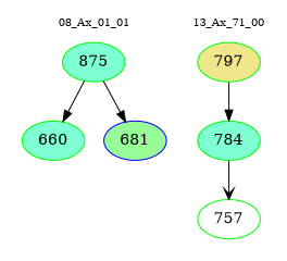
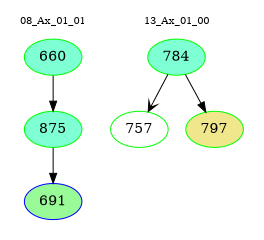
  digraph {
    node [color=green fillcolor=aquamarine style=filled]
    edge [arrowhead=normal color=black]
    n1 [label=875]
    n2 [label=660]
-   n3 [color=blue fillcolor=palegreen label=681]
+   n3 [color=blue fillcolor=palegreen label=691]
    n4 [label=784]
    n5 [fillcolor=white label=757]
    n6 [fillcolor=khaki label=797]
    subgraph cluster_1 {
      color=white
      fontsize=10
      label="08_Ax_01_01"
      n1
      n2
      n3
    }
    subgraph cluster_2 {
      color=white
      fontsize=10
-     label="13_Ax_71_00"
+     label="13_Ax_01_00"
      n4
      n5
      n6
    }
-   n1 -> n2
+   n2 -> n1
    n1 -> n3
    n4 -> n5 [arrowhead=vee]
-   n6 -> n4
+   n4 -> n6
  }
